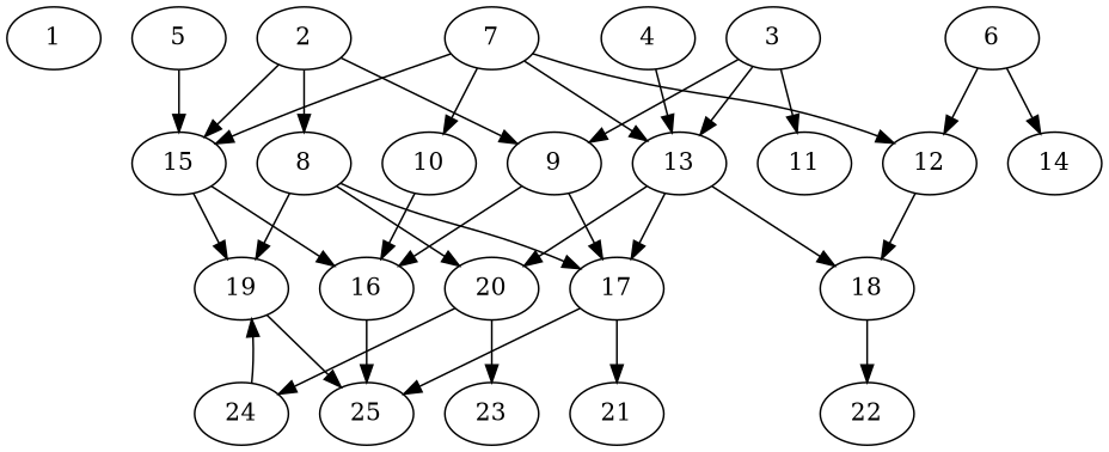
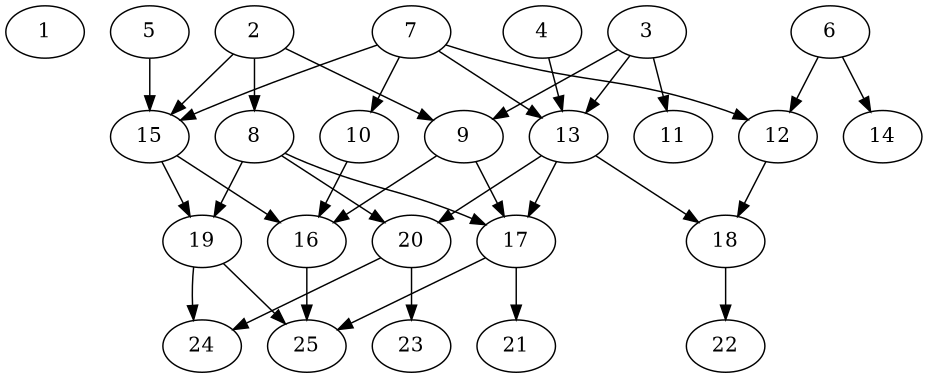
  digraph {
    node [alpha=0.15]
    1 [alpha=0.03 expect_size=50625536]
    2 [alpha=0.02 expect_size=44394496]
    8 [alpha=0.09 expect_size=27455488]
    9 [alpha=0.14 expect_size=18544640]
    15 [alpha=0.04 expect_size=17423360]
    17 [alpha=0.01 expect_size=31566848]
    19 [alpha=0.08 expect_size=48138240]
    20 [alpha=0.04 expect_size=33825792]
    16 [expect_size=9935872]
    25 [alpha=0.18 expect_size=15453184]
    21 [alpha=0.19 expect_size=23086080]
    24 [alpha=0.14 expect_size=42682368]
    23 [expect_size=35743744]
    3 [alpha=0.13 expect_size=37294080]
    11 [alpha=0.10 expect_size=31631360]
    13 [alpha=0.03 expect_size=43503616]
    18 [alpha=0.01 expect_size=25848832]
    22 [alpha=0.10 expect_size=45958144]
    4 [alpha=0.16 expect_size=39029760]
    5 [alpha=0.17 expect_size=15727616]
    6 [alpha=0.09 expect_size=10998784]
    12 [alpha=0.16 expect_size=38533120]
    14 [alpha=0.08 expect_size=27124736]
    7 [alpha=0.18 expect_size=51803136]
    10 [expect_size=34054144]
    2 -> 8
    2 -> 9
    2 -> 15
    8 -> 17
    8 -> 19
    8 -> 20
    9 -> 17
    9 -> 16
    15 -> 19
    15 -> 16
    17 -> 25
    17 -> 21
    19 -> 25
-   24 -> 19
+   19 -> 24
    20 -> 24
    20 -> 23
    16 -> 25
    3 -> 9
    3 -> 11
    3 -> 13
    13 -> 17
    13 -> 20
    13 -> 18
    18 -> 22
    4 -> 13
    5 -> 15
    6 -> 12
    6 -> 14
    12 -> 18
    7 -> 15
    7 -> 13
    7 -> 12
    7 -> 10
    10 -> 16
  }
